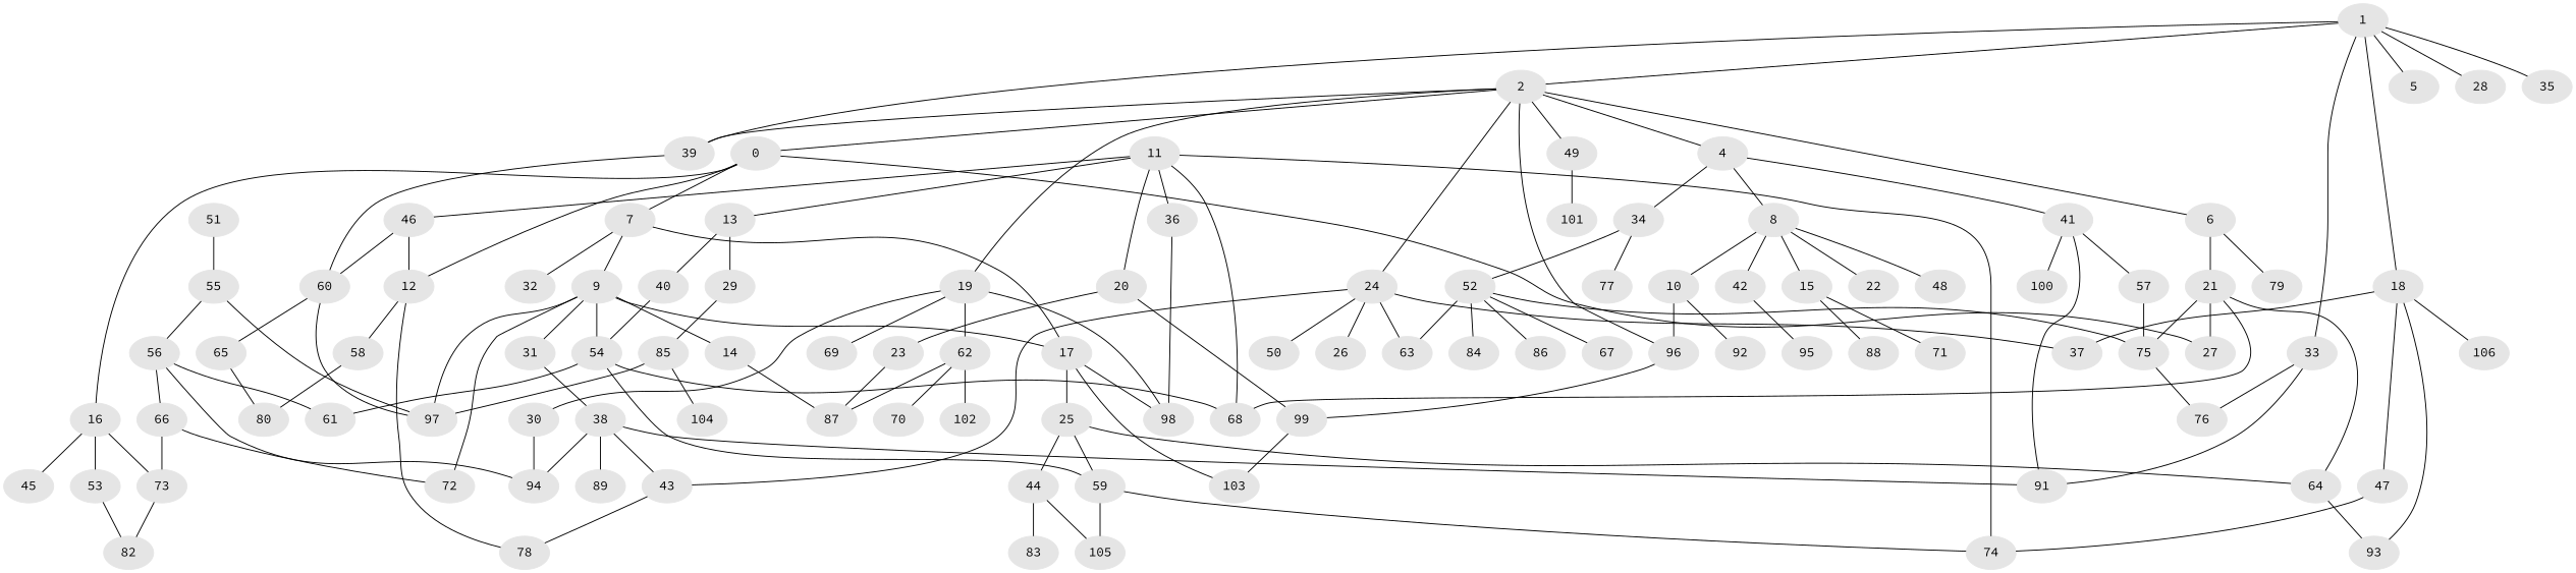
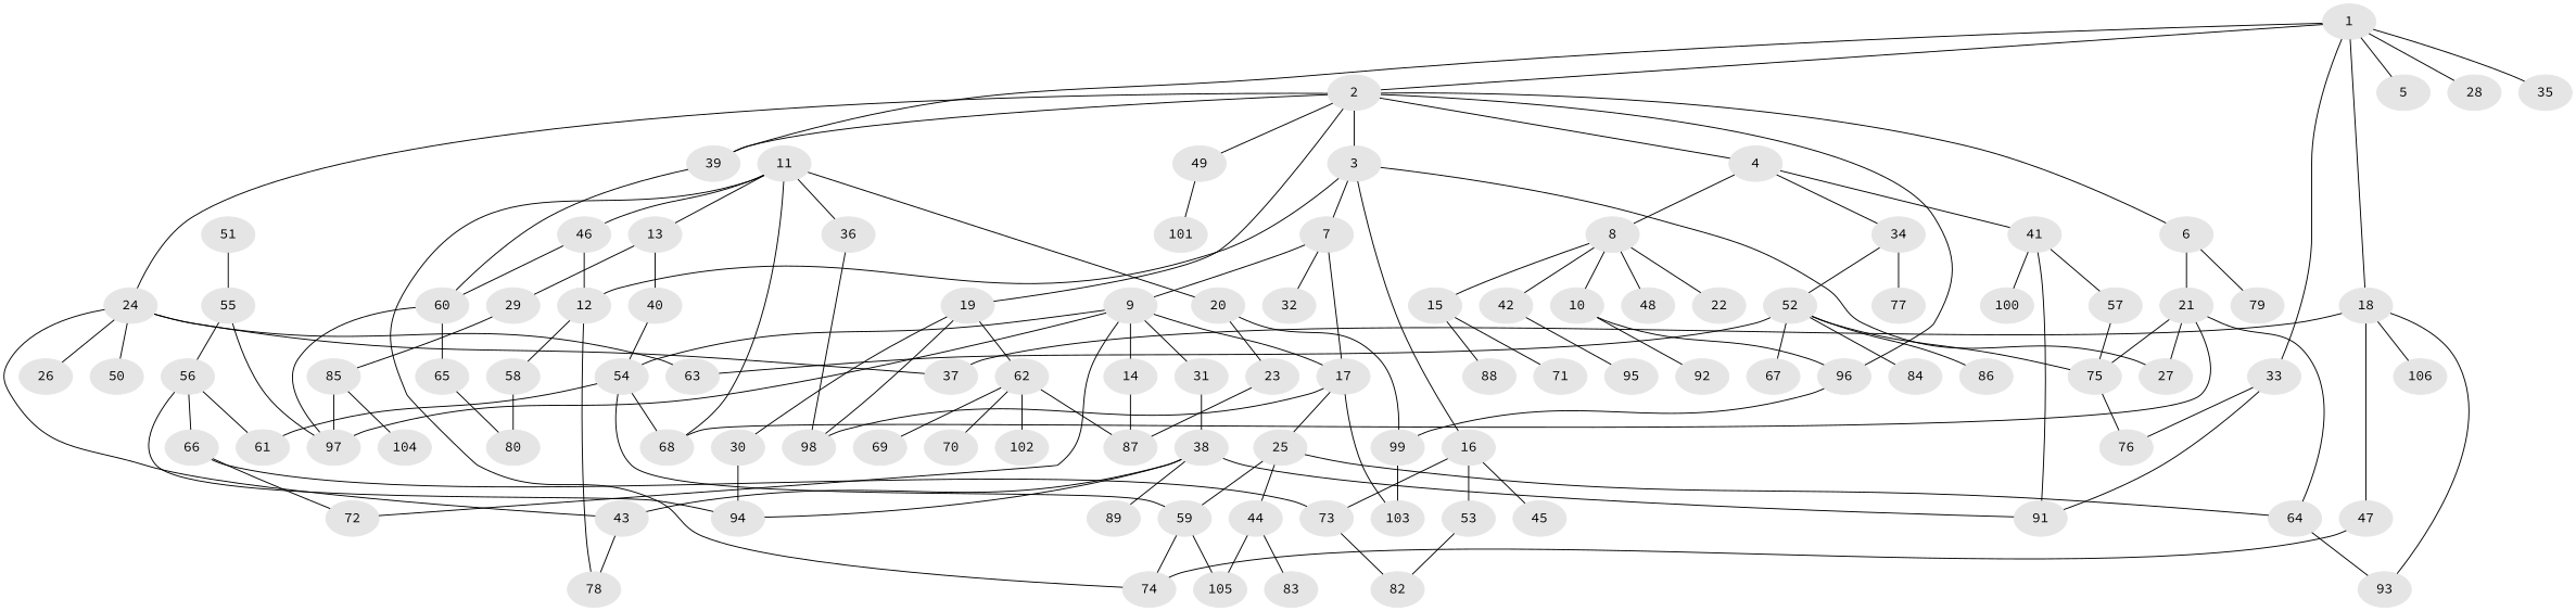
  graph {
    fontname="Source Code Pro"
    node [color=gray90 fontname="Source Code Pro" style=filled]
    edge [fontname="Source Code Pro"]
    1
    2
    5
    18
    28
    33
    35
    39
-   3 [label=0]
+   3
    4
    6
    19
    24
    49
    96
    37
    47
    93
    106
    76
    91
    60
    7
    12
    16
    27
    8
    34
    41
    21
    79
    98
    30
    62
    69
    26
    43
    50
    63
    101
    99
    9
    32
    17
    58
    78
    45
    53
    73
    10
    15
    22
    42
    48
    52
    77
    57
    100
    68
    64
    75
    14
    31
    54
    72
    97
    11
    13
    20
    36
    46
    74
    92
    71
    88
    95
    87
    25
    103
    38
    59
    61
    29
    40
    23
    80
    85
    82
    44
    94
    70
    102
    83
    105
    104
    89
    67
    84
    86
    65
    51
    55
    56
    66
    1 -- 2
    1 -- 5
    1 -- 18
    1 -- 28
    1 -- 33
    1 -- 35
    1 -- 39
    2 -- 39
    2 -- 3
    2 -- 4
    2 -- 6
    2 -- 19
    2 -- 24
    2 -- 49
    2 -- 96
    18 -- 37
    18 -- 47
    18 -- 93
    18 -- 106
    33 -- 76
    33 -- 91
    39 -- 60
    3 -- 7
    3 -- 12
    3 -- 16
    3 -- 27
    4 -- 8
    4 -- 34
    4 -- 41
    6 -- 21
    6 -- 79
    19 -- 98
    19 -- 30
    19 -- 62
-   19 -- 69
+   62 -- 69
    24 -- 37
    24 -- 26
    24 -- 43
    24 -- 50
    24 -- 63
    49 -- 101
    96 -- 99
    47 -- 74
    60 -- 97
    60 -- 65
    7 -- 9
    7 -- 32
    7 -- 17
    12 -- 58
    12 -- 78
    16 -- 45
    16 -- 53
    16 -- 73
    8 -- 10
    8 -- 15
    8 -- 22
    8 -- 42
    8 -- 48
    34 -- 52
    34 -- 77
    41 -- 91
    41 -- 57
    41 -- 100
    21 -- 27
    21 -- 68
    21 -- 64
    21 -- 75
    30 -- 94
    62 -- 87
    62 -- 70
    62 -- 102
    43 -- 78
    99 -- 103
    9 -- 17
    9 -- 14
    9 -- 31
    9 -- 54
    9 -- 72
    9 -- 97
    17 -- 98
    17 -- 25
    17 -- 103
    58 -- 80
    53 -- 82
    73 -- 82
    10 -- 96
    10 -- 92
    15 -- 71
    15 -- 88
    42 -- 95
    52 -- 63
    52 -- 75
    52 -- 67
    52 -- 84
    52 -- 86
    57 -- 75
    64 -- 93
    75 -- 76
    14 -- 87
    31 -- 38
    54 -- 68
    54 -- 59
    54 -- 61
    11 -- 68
    11 -- 13
    11 -- 20
    11 -- 36
    11 -- 46
    11 -- 74
    13 -- 29
    13 -- 40
    20 -- 99
    20 -- 23
    36 -- 98
    46 -- 60
    46 -- 12
    25 -- 64
    25 -- 59
    25 -- 44
    38 -- 91
    38 -- 43
    38 -- 94
    38 -- 89
    59 -- 74
    59 -- 105
    29 -- 85
    40 -- 54
    23 -- 87
    85 -- 97
    85 -- 104
    44 -- 83
    44 -- 105
    65 -- 80
    51 -- 55
    55 -- 97
    55 -- 56
    56 -- 61
    56 -- 94
    56 -- 66
    66 -- 73
    66 -- 72
  }
